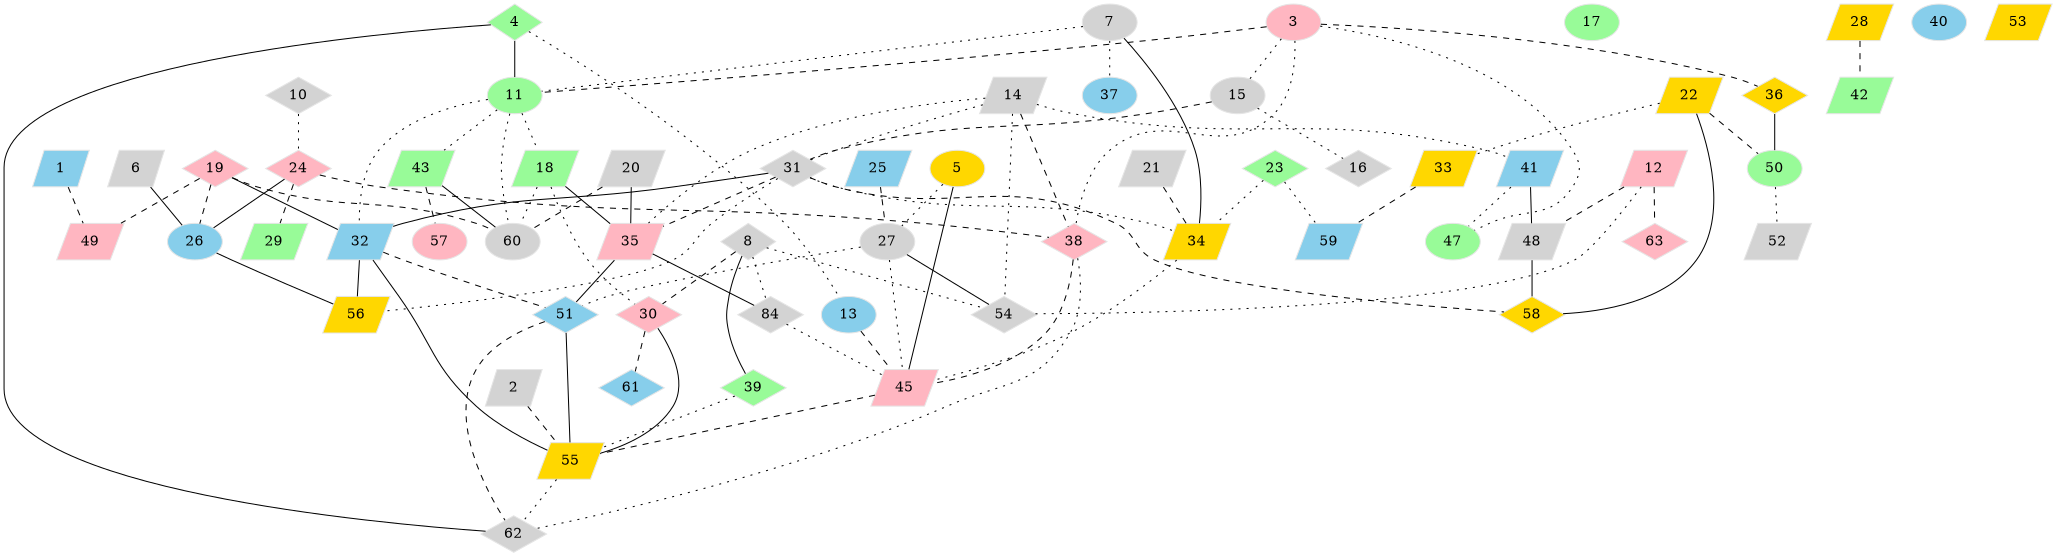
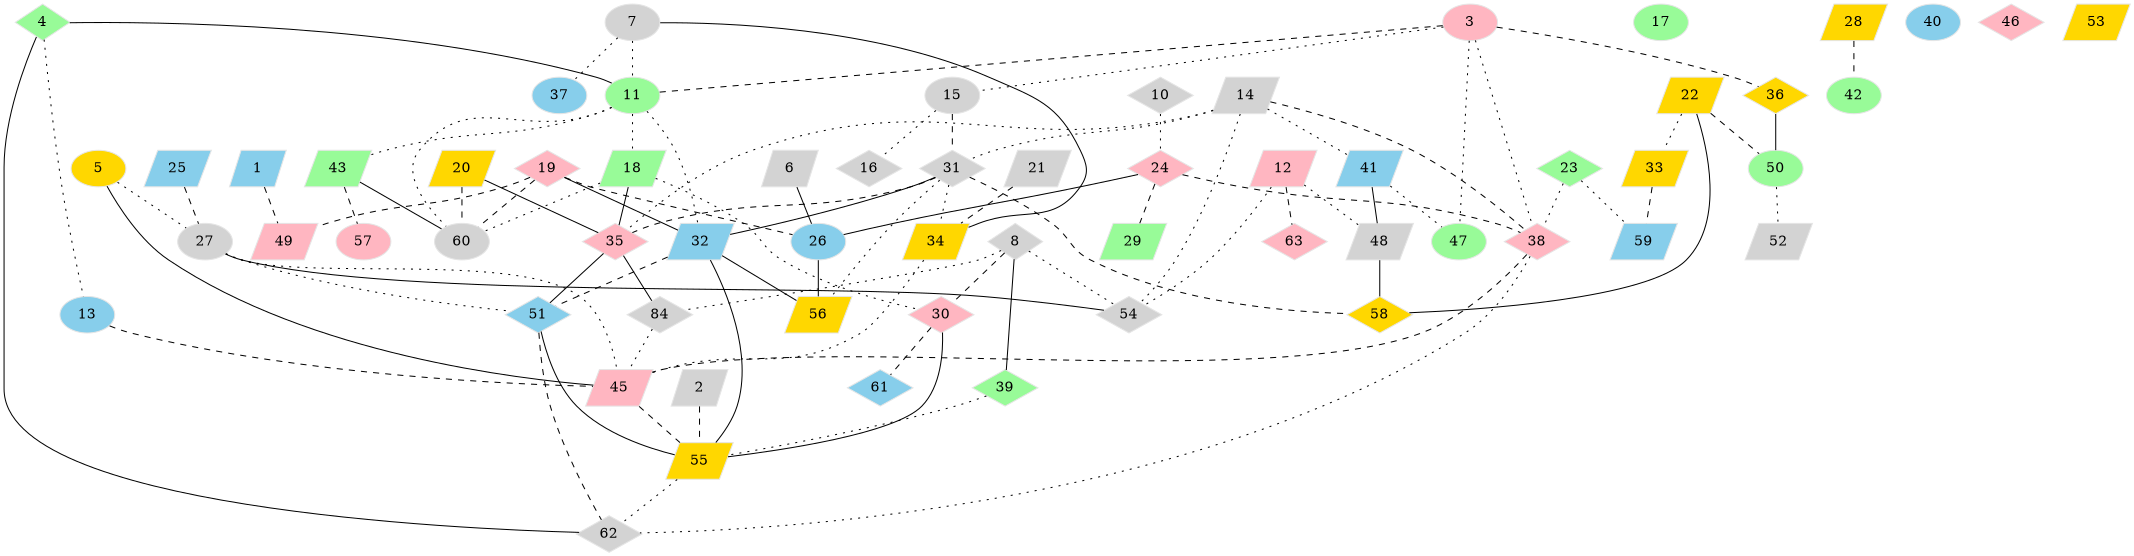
  graph {
    node [color=gray90 fillcolor=lightgrey shape=parallelogram style=filled]
    edge [style=dotted]
    1 [fillcolor=skyblue]
    49 [fillcolor=lightpink]
    55 [fillcolor=gold]
    2
    62 [shape=diamond]
    3 [fillcolor=lightpink shape=ellipse]
    11 [fillcolor=palegreen shape=ellipse]
    15 [shape=ellipse]
    36 [fillcolor=gold shape=diamond]
    38 [fillcolor=lightpink shape=diamond]
    47 [fillcolor=palegreen shape=ellipse]
    18 [fillcolor=palegreen]
    32 [fillcolor=skyblue]
    43 [fillcolor=palegreen]
    60 [shape=ellipse]
    31 [shape=diamond]
    16 [shape=diamond]
    50 [fillcolor=palegreen shape=ellipse]
    45 [fillcolor=lightpink]
    4 [fillcolor=palegreen shape=diamond]
    13 [fillcolor=skyblue shape=ellipse]
    5 [fillcolor=gold shape=ellipse]
    27 [shape=ellipse]
    54 [shape=diamond]
    51 [fillcolor=skyblue shape=diamond]
    26 [fillcolor=skyblue shape=ellipse]
    6
    56 [fillcolor=gold]
    7 [shape=ellipse]
    34 [fillcolor=gold]
    37 [fillcolor=skyblue shape=ellipse]
    8 [shape=diamond]
    30 [fillcolor=lightpink shape=diamond]
    39 [fillcolor=palegreen shape=diamond]
    n35 [label=84 shape=diamond]
    61 [fillcolor=skyblue shape=diamond]
    33 [fillcolor=gold]
    59 [fillcolor=skyblue]
    10 [shape=diamond]
    24 [fillcolor=lightpink shape=diamond]
    29 [fillcolor=palegreen]
-   35 [fillcolor=lightpink]
+   35 [fillcolor=lightpink shape=diamond]
    57 [fillcolor=lightpink shape=ellipse]
    12 [fillcolor=lightpink]
    48
    63 [fillcolor=lightpink shape=diamond]
    58 [fillcolor=gold shape=diamond]
    14
    41 [fillcolor=skyblue]
    17 [fillcolor=palegreen shape=ellipse]
    19 [fillcolor=lightpink shape=diamond]
-   20
+   20 [fillcolor=gold]
    21
    22 [fillcolor=gold]
    52
    23 [fillcolor=palegreen shape=diamond]
    25 [fillcolor=skyblue]
    28 [fillcolor=gold]
-   42 [fillcolor=palegreen]
+   42 [fillcolor=palegreen shape=ellipse]
    40 [fillcolor=skyblue shape=ellipse]
+   46 [fillcolor=lightpink shape=diamond]
    53 [fillcolor=gold]
    1 -- 49 [style=dashed]
    55 -- 62
    2 -- 55 [style=dashed]
    3 -- 11 [style=dashed]
    3 -- 15
    3 -- 36 [style=dashed]
    3 -- 38
    3 -- 47
    11 -- 18
    11 -- 32
    11 -- 43
    11 -- 60
    15 -- 31 [style=dashed]
    15 -- 16
    36 -- 50 [style=solid]
    38 -- 62
    38 -- 45 [style=dashed]
    18 -- 60
    18 -- 30
    18 -- 35 [style=solid]
    32 -- 55 [style=solid]
    32 -- 51 [style=dashed]
    32 -- 56 [style=solid]
    43 -- 60 [style=solid]
    43 -- 57 [style=dashed]
    31 -- 32 [style=solid]
    31 -- 56
    31 -- 34
    31 -- 35 [style=dashed]
    31 -- 58 [style=dashed]
    50 -- 52
    45 -- 55 [style=dashed]
    4 -- 62 [style=solid]
    4 -- 11 [style=solid]
    4 -- 13
    13 -- 45 [style=dashed]
    5 -- 45 [style=solid]
    5 -- 27
    27 -- 45
    27 -- 54 [style=solid]
    27 -- 51
    51 -- 55 [style=solid]
    51 -- 62 [style=dashed]
    26 -- 56 [style=solid]
    6 -- 26 [style=solid]
    7 -- 11
    7 -- 34 [style=solid]
    7 -- 37
    34 -- 45
    8 -- 54
    8 -- 30 [style=dashed]
    8 -- 39 [style=solid]
    8 -- n35
    30 -- 55 [style=solid]
    30 -- 61 [style=dashed]
    39 -- 55
    n35 -- 45
    33 -- 59 [style=dashed]
    10 -- 24
    24 -- 38 [style=dashed]
    24 -- 26 [style=solid]
    24 -- 29 [style=dashed]
    35 -- 51 [style=solid]
    35 -- n35 [style=solid]
    12 -- 54
-   12 -- 48 [style=dashed]
+   12 -- 48
    12 -- 63 [style=dashed]
    48 -- 58 [style=solid]
    14 -- 38 [style=dashed]
    14 -- 31
    14 -- 54
    14 -- 35
    14 -- 41
    41 -- 47
    41 -- 48 [style=solid]
    19 -- 49 [style=dashed]
    19 -- 32 [style=solid]
    19 -- 60 [style=dashed]
    19 -- 26 [style=dashed]
    20 -- 60 [style=dashed]
    20 -- 35 [style=solid]
    21 -- 34 [style=dashed]
    22 -- 50 [style=dashed]
    22 -- 33
    22 -- 58 [style=solid]
-   23 -- 34
+   23 -- 38
    23 -- 59
    25 -- 27 [style=dashed]
    28 -- 42 [style=dashed]
  }
